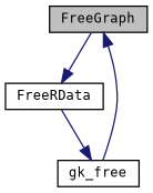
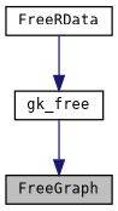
  digraph {
    fontname="DejaVu Sans Mono"
    rankdir=TB
    node [color=black fillcolor=white fontname="DejaVu Sans Mono" fontsize=10 shape=record style=filled]
    edge [color=midnightblue fontname="DejaVu Sans Mono" fontsize=10 labelfontname=Helvetica labelfontsize=10 style=solid]
    n1 [fillcolor=grey75 fontcolor=black height=0.2 label=FreeGraph width=0.4]
    n2 [height=0.2 label=FreeRData width=0.4]
    n3 [height=0.2 label=gk_free width=0.4]
-   n1 -> n2
    n2 -> n3
    n3 -> n1
  }
